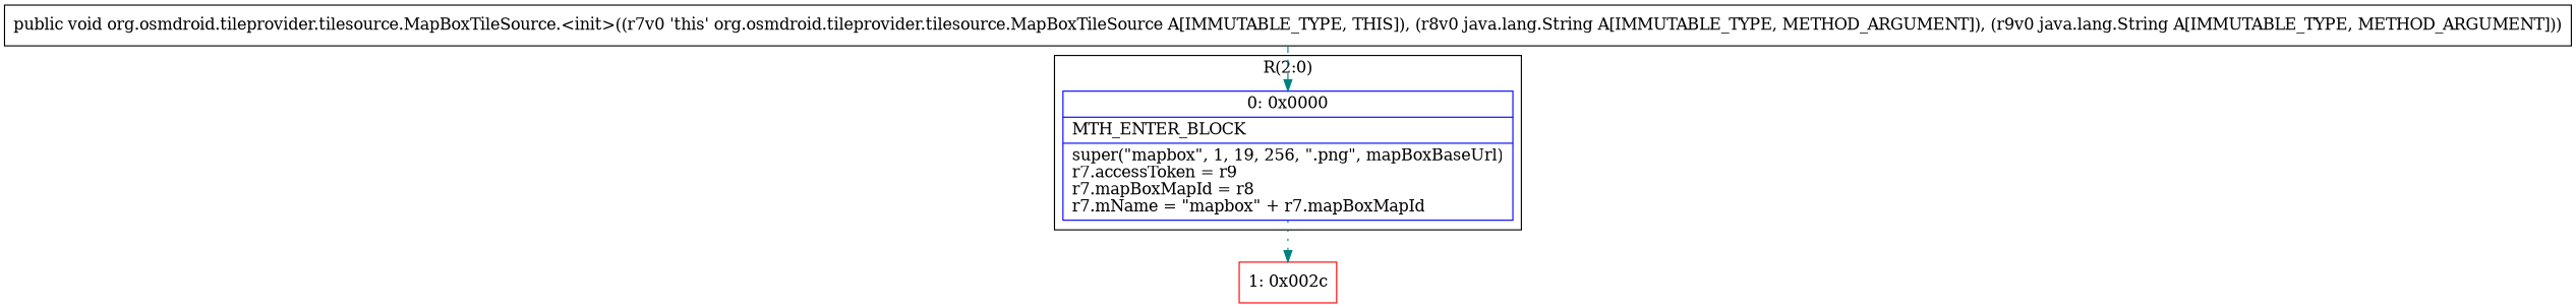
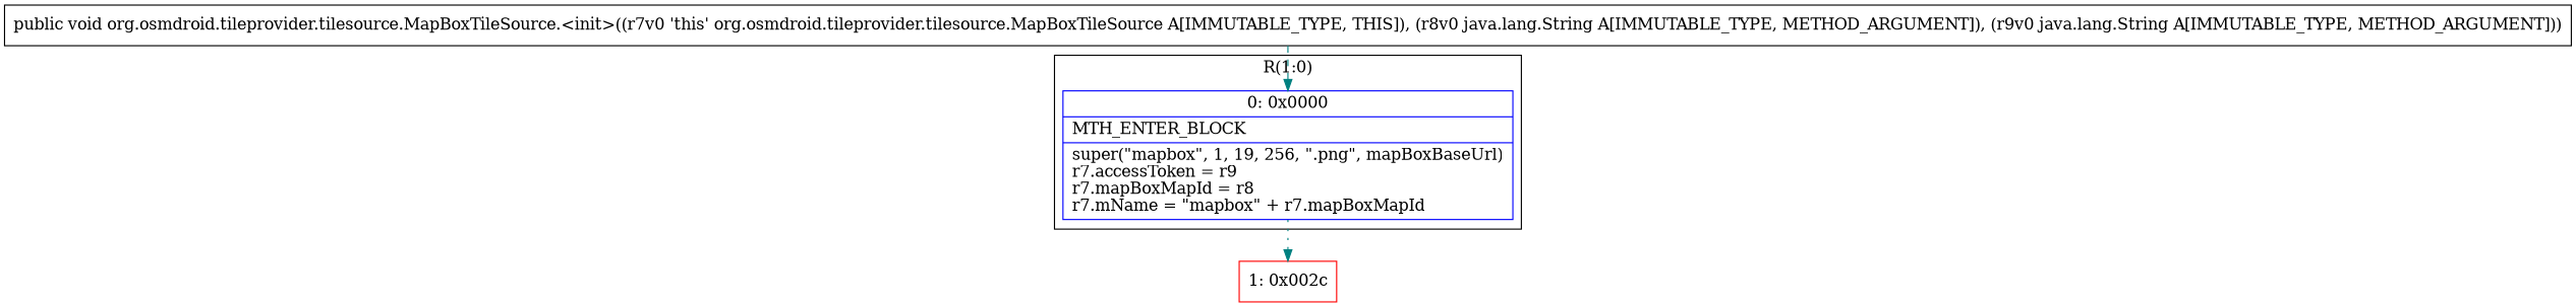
  digraph {
    node [shape=record]
    edge [color=teal]
    n1 [color=blue label="{0\:\ 0x0000|MTH_ENTER_BLOCK\l|super(\"mapbox\", 1, 19, 256, \".png\", mapBoxBaseUrl)\lr7.accessToken = r9\lr7.mapBoxMapId = r8\lr7.mName = \"mapbox\" + r7.mapBoxMapId\l}"]
    n2 [color=red label="{1\:\ 0x002c}"]
    n3 [label="{public void org.osmdroid.tileprovider.tilesource.MapBoxTileSource.\<init\>((r7v0 'this' org.osmdroid.tileprovider.tilesource.MapBoxTileSource A[IMMUTABLE_TYPE, THIS]), (r8v0 java.lang.String A[IMMUTABLE_TYPE, METHOD_ARGUMENT]), (r9v0 java.lang.String A[IMMUTABLE_TYPE, METHOD_ARGUMENT])) }"]
    subgraph cluster_1 {
-     label="R(2:0)"
+     label="R(1:0)"
      n1
    }
    n1 -> n2 [style=dotted]
    n3 -> n1 [style=dashed]
  }
